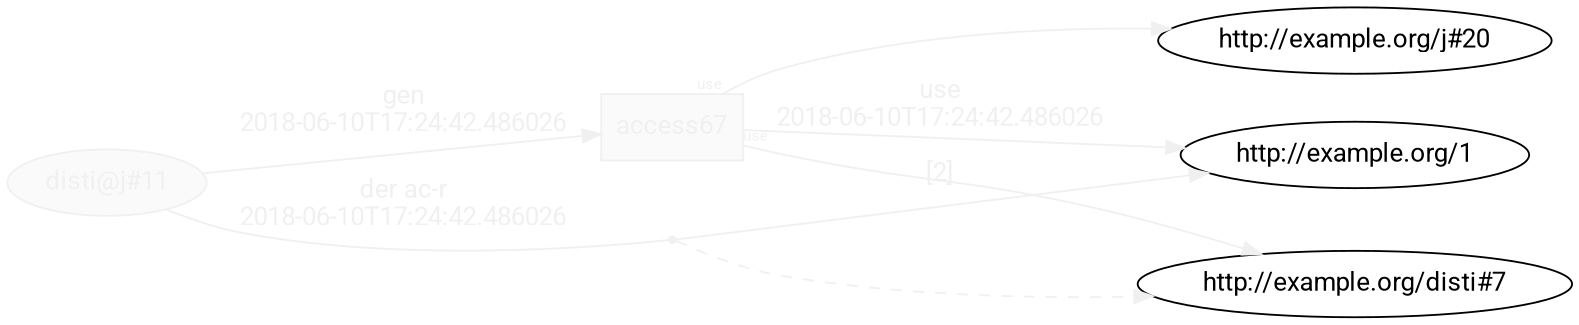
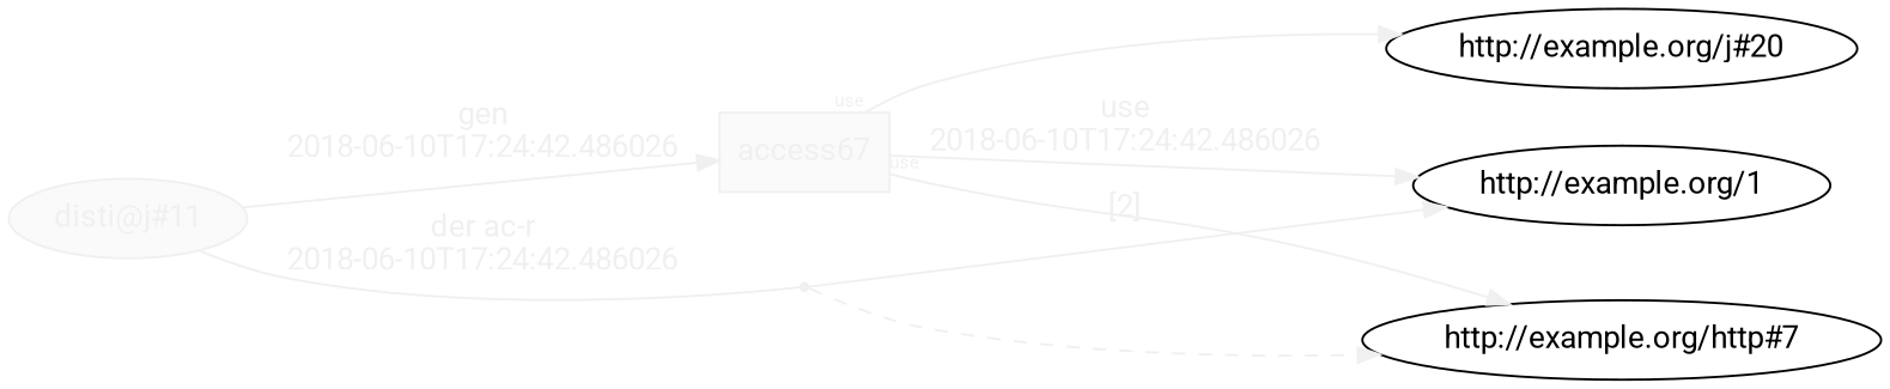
  digraph {
    rankdir=LR
    fontname=Roboto
    node [fontname=Roboto]
    edge [angle=60.0 color="#F0F0F0" distance=1.5 fontcolor="#F0F0F0" fontsize=14 rotation=20 fontname=Roboto]
    n1 [color="#F0F0F0" fillcolor="#FAFAFA" fontcolor="#F0F0F0" label="disti@j#11" style=filled]
    n2 [color="#F0F0F0" fillcolor="#FAFAFA" fontcolor="#F0F0F0" label=access67 shape=polygon sides=4 style=filled]
    bn0 [color="#F0F0F0" fontcolor="#F0F0F0" shape=point]
-   "http://example.org/disti#7"
+   "http://example.org/disti#7" [label="http://example.org/http#7"]
    "http://example.org/1"
    "http://example.org/j#20"
    n1 -> n2 [label="gen\n2018-06-10T17:24:42.486026"]
    n1 -> bn0 [arrowhead=none label="der ac-r\n2018-06-10T17:24:42.486026"]
    n2 -> "http://example.org/disti#7" [labelangle=60.0 labeldistance=1.5 labelfontsize=8 taillabel=use angle="" distance="" fontsize=""]
    n2 -> "http://example.org/1" [label="use\n2018-06-10T17:24:42.486026"]
    n2 -> "http://example.org/j#20" [labelangle=60.0 labeldistance=1.5 labelfontsize=8 taillabel=use angle="" distance="" fontsize=""]
    bn0 -> "http://example.org/disti#7" [style=dashed angle="" distance="" fontsize="" rotation=""]
    bn0 -> "http://example.org/1" [label="[2]"]
  }
